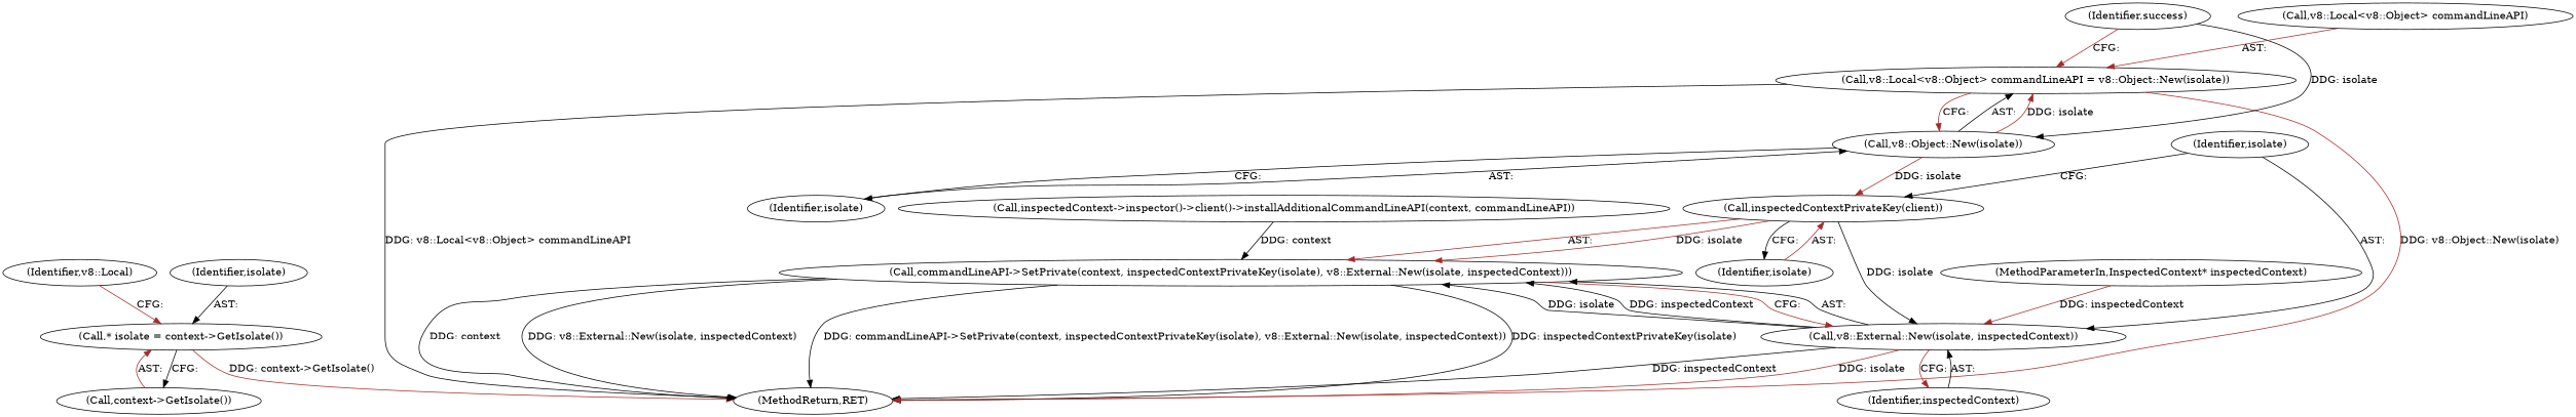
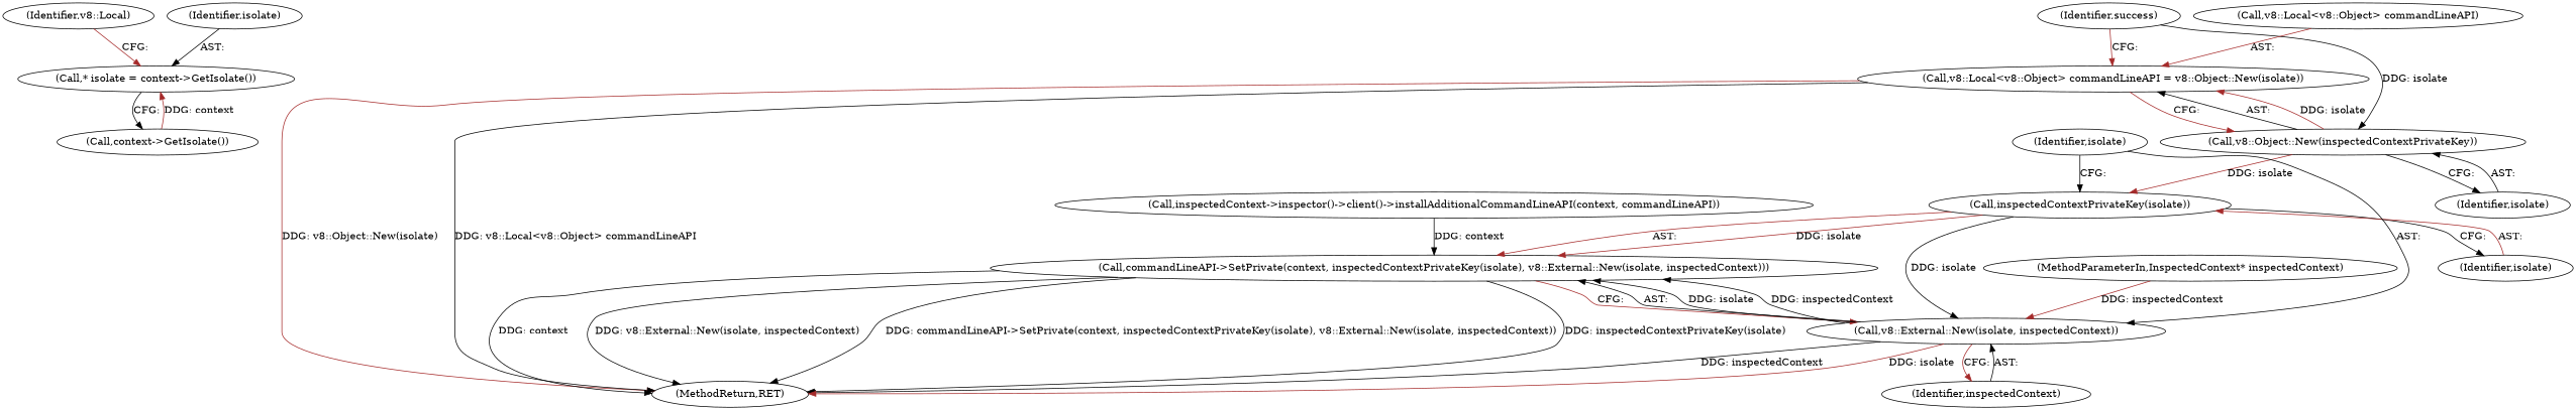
  digraph {
    edge [color=black]
    n1 [label="(Call,* isolate = context->GetIsolate())"]
    n2 [label="(Call,context->GetIsolate())"]
    n3 [label="(MethodReturn,RET)"]
-   n4 [label="(Call,v8::Object::New(isolate))"]
+   n4 [label="(Call,v8::Object::New(inspectedContextPrivateKey))"]
    n5 [label="(Call,v8::Local<v8::Object> commandLineAPI = v8::Object::New(isolate))"]
-   n6 [label="(Call,inspectedContextPrivateKey(client))"]
+   n6 [label="(Call,inspectedContextPrivateKey(isolate))"]
    n7 [label="(Identifier,isolate)"]
    n8 [label="(Call,commandLineAPI->SetPrivate(context, inspectedContextPrivateKey(isolate), v8::External::New(isolate, inspectedContext)))"]
    n9 [label="(Call,v8::External::New(isolate, inspectedContext))"]
    n10 [label="(Identifier,isolate)"]
    n11 [label="(Identifier,inspectedContext)"]
    n12 [label="(Identifier,v8::Local)"]
    n13 [label="(Identifier,success)"]
    n14 [label="(Call,inspectedContext->inspector()->client()->installAdditionalCommandLineAPI(context, commandLineAPI))"]
    n15 [label="(Identifier,isolate)"]
    n16 [label="(MethodParameterIn,InspectedContext* inspectedContext)"]
    n17 [label="(Call,v8::Local<v8::Object> commandLineAPI)"]
    n18 [label="(Identifier,isolate)"]
    n1 -> n2 [label="CFG: "]
-   n1 -> n3 [color=brown label="DDG: context->GetIsolate()"]
-   n2 -> n1 [color=brown label="AST: "]
+   n2 -> n1 [color=brown label="DDG: context"]
    n4 -> n5 [label="AST: "]
    n4 -> n5 [color=brown label="DDG: isolate"]
    n4 -> n6 [color=brown label="DDG: isolate"]
    n4 -> n7 [label="CFG: "]
    n5 -> n3 [color=brown label="DDG: v8::Object::New(isolate)"]
    n5 -> n3 [label="DDG: v8::Local<v8::Object> commandLineAPI"]
    n5 -> n4 [color=brown label="CFG: "]
    n6 -> n8 [color=brown label="AST: "]
    n6 -> n8 [color=brown label="DDG: isolate"]
    n6 -> n9 [label="DDG: isolate"]
    n6 -> n10 [label="CFG: "]
    n7 -> n4 [label="AST: "]
    n8 -> n3 [label="DDG: context"]
    n8 -> n3 [label="DDG: v8::External::New(isolate, inspectedContext)"]
    n8 -> n3 [label="DDG: commandLineAPI->SetPrivate(context, inspectedContextPrivateKey(isolate), v8::External::New(isolate, inspectedContext))"]
    n8 -> n3 [label="DDG: inspectedContextPrivateKey(isolate)"]
    n8 -> n9 [color=brown label="CFG: "]
    n9 -> n3 [label="DDG: inspectedContext"]
    n9 -> n3 [color=brown label="DDG: isolate"]
    n9 -> n8 [label="AST: "]
    n9 -> n8 [label="DDG: isolate"]
    n9 -> n8 [label="DDG: inspectedContext"]
    n9 -> n11 [color=brown label="CFG: "]
    n10 -> n6 [color=brown label="AST: "]
    n11 -> n9 [label="AST: "]
    n12 -> n1 [color=brown label="CFG: "]
    n13 -> n4 [label="DDG: isolate"]
    n13 -> n5 [color=brown label="CFG: "]
    n14 -> n8 [label="DDG: context"]
    n15 -> n1 [label="AST: "]
    n16 -> n9 [color=brown label="DDG: inspectedContext"]
    n17 -> n5 [color=brown label="AST: "]
    n18 -> n6 [label="CFG: "]
    n18 -> n9 [label="AST: "]
  }
